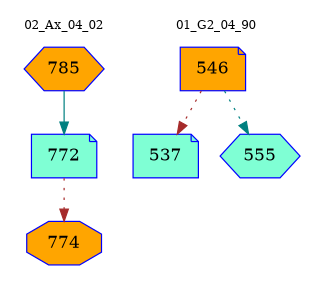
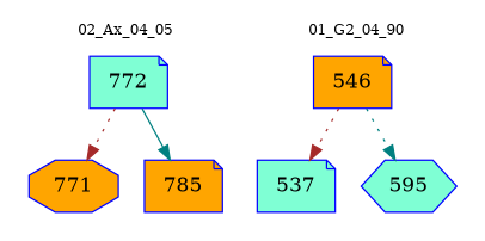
  digraph {
    node [color=blue fillcolor=aquamarine shape=note style=filled]
    edge [color=brown style=dotted]
    n1 [label=772]
-   n2 [fillcolor=orange label=774 shape=octagon]
-   n3 [fillcolor=orange label=785 shape=hexagon]
+   n2 [fillcolor=orange label=771 shape=octagon]
+   n3 [fillcolor=orange label=785]
    n4 [fillcolor=orange label=546]
    n5 [label=537]
-   n6 [label=555 shape=hexagon]
+   n6 [label=595 shape=hexagon]
    subgraph cluster_1 {
      color=white
      fontsize=10
-     label="02_Ax_04_02"
+     label="02_Ax_04_05"
      n1
      n2
      n3
    }
    subgraph cluster_2 {
      color=white
      fontsize=10
      label="01_G2_04_90"
      n4
      n5
      n6
    }
    n1 -> n2
-   n3 -> n1 [color=teal style=solid]
+   n1 -> n3 [color=teal style=solid]
    n4 -> n5
    n4 -> n6 [color=teal]
  }
